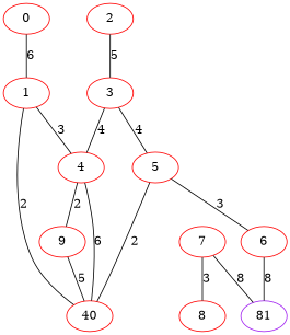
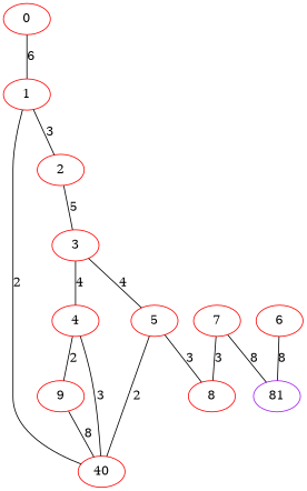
  graph {
    node [color=red weight=1]
    0
    1
    2
    n4 [label=40]
    3
    5
    6
    4
    9
    n10 [color=purple label=81 weight=4]
    7
    8
    0 -- 1 [label=6]
-   1 -- 4 [label=3]
+   1 -- 2 [label=3]
    1 -- n4 [label=2]
    2 -- 3 [label=5]
    3 -- 5 [label=4]
    3 -- 4 [label=4]
    5 -- n4 [label=2]
-   5 -- 6 [label=3]
+   5 -- 8 [label=3]
    6 -- n10 [label=8]
-   4 -- n4 [label=6]
+   4 -- n4 [label=3]
    4 -- 9 [label=2]
-   9 -- n4 [label=5]
+   9 -- n4 [label=8]
    7 -- n10 [label=8]
    7 -- 8 [label=3]
  }
